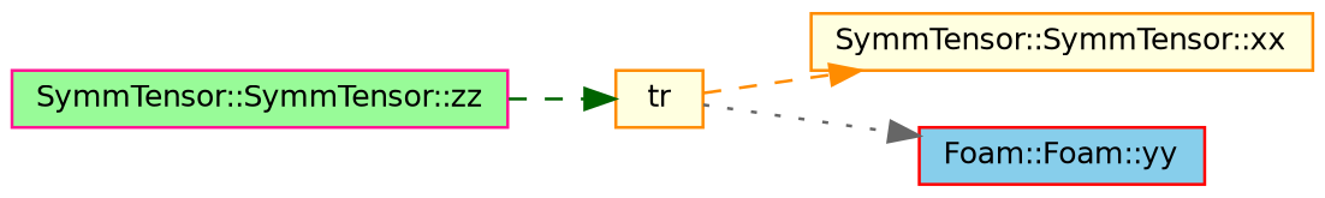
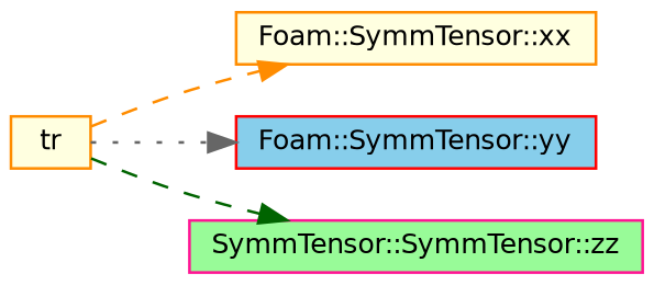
  digraph {
    rankdir=LR
    node [color=darkorange fillcolor=lightyellow fontname=Helvetica fontsize=10 shape=record style=filled]
    edge [fontname=Helvetica fontsize=10 labelfontname=Helvetica labelfontsize=10 style=dashed]
    n1 [fontcolor=black height=0.2 label=tr width=0.4]
-   n2 [height=0.2 label="SymmTensor::SymmTensor::xx" width=0.4]
-   n3 [color=red fillcolor=skyblue height=0.2 label="Foam::Foam::yy" width=0.4]
+   n2 [height=0.2 label="Foam::SymmTensor::xx" width=0.4]
+   n3 [color=red fillcolor=skyblue height=0.2 label="Foam::SymmTensor::yy" width=0.4]
    n4 [color=deeppink fillcolor=palegreen height=0.2 label="SymmTensor::SymmTensor::zz" width=0.4]
    n1 -> n2 [color=darkorange]
    n1 -> n3 [color=gray40 style=dotted]
-   n4 -> n1 [color=darkgreen]
+   n1 -> n4 [color=darkgreen]
  }
